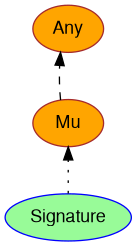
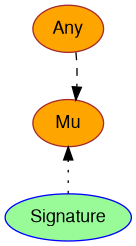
  digraph {
    rankdir=BT
    splines=polyline
    node [color=brown fillcolor=orange fontcolor="#000000" fontname=FreeSans style=filled]
    edge [color="#000000"]
    Signature [color=blue fillcolor=palegreen]
    Mu
    Any
    Signature -> Mu [style=dotted]
-   Mu -> Any [style=dashed]
+   Any -> Mu [style=dashed]
  }
